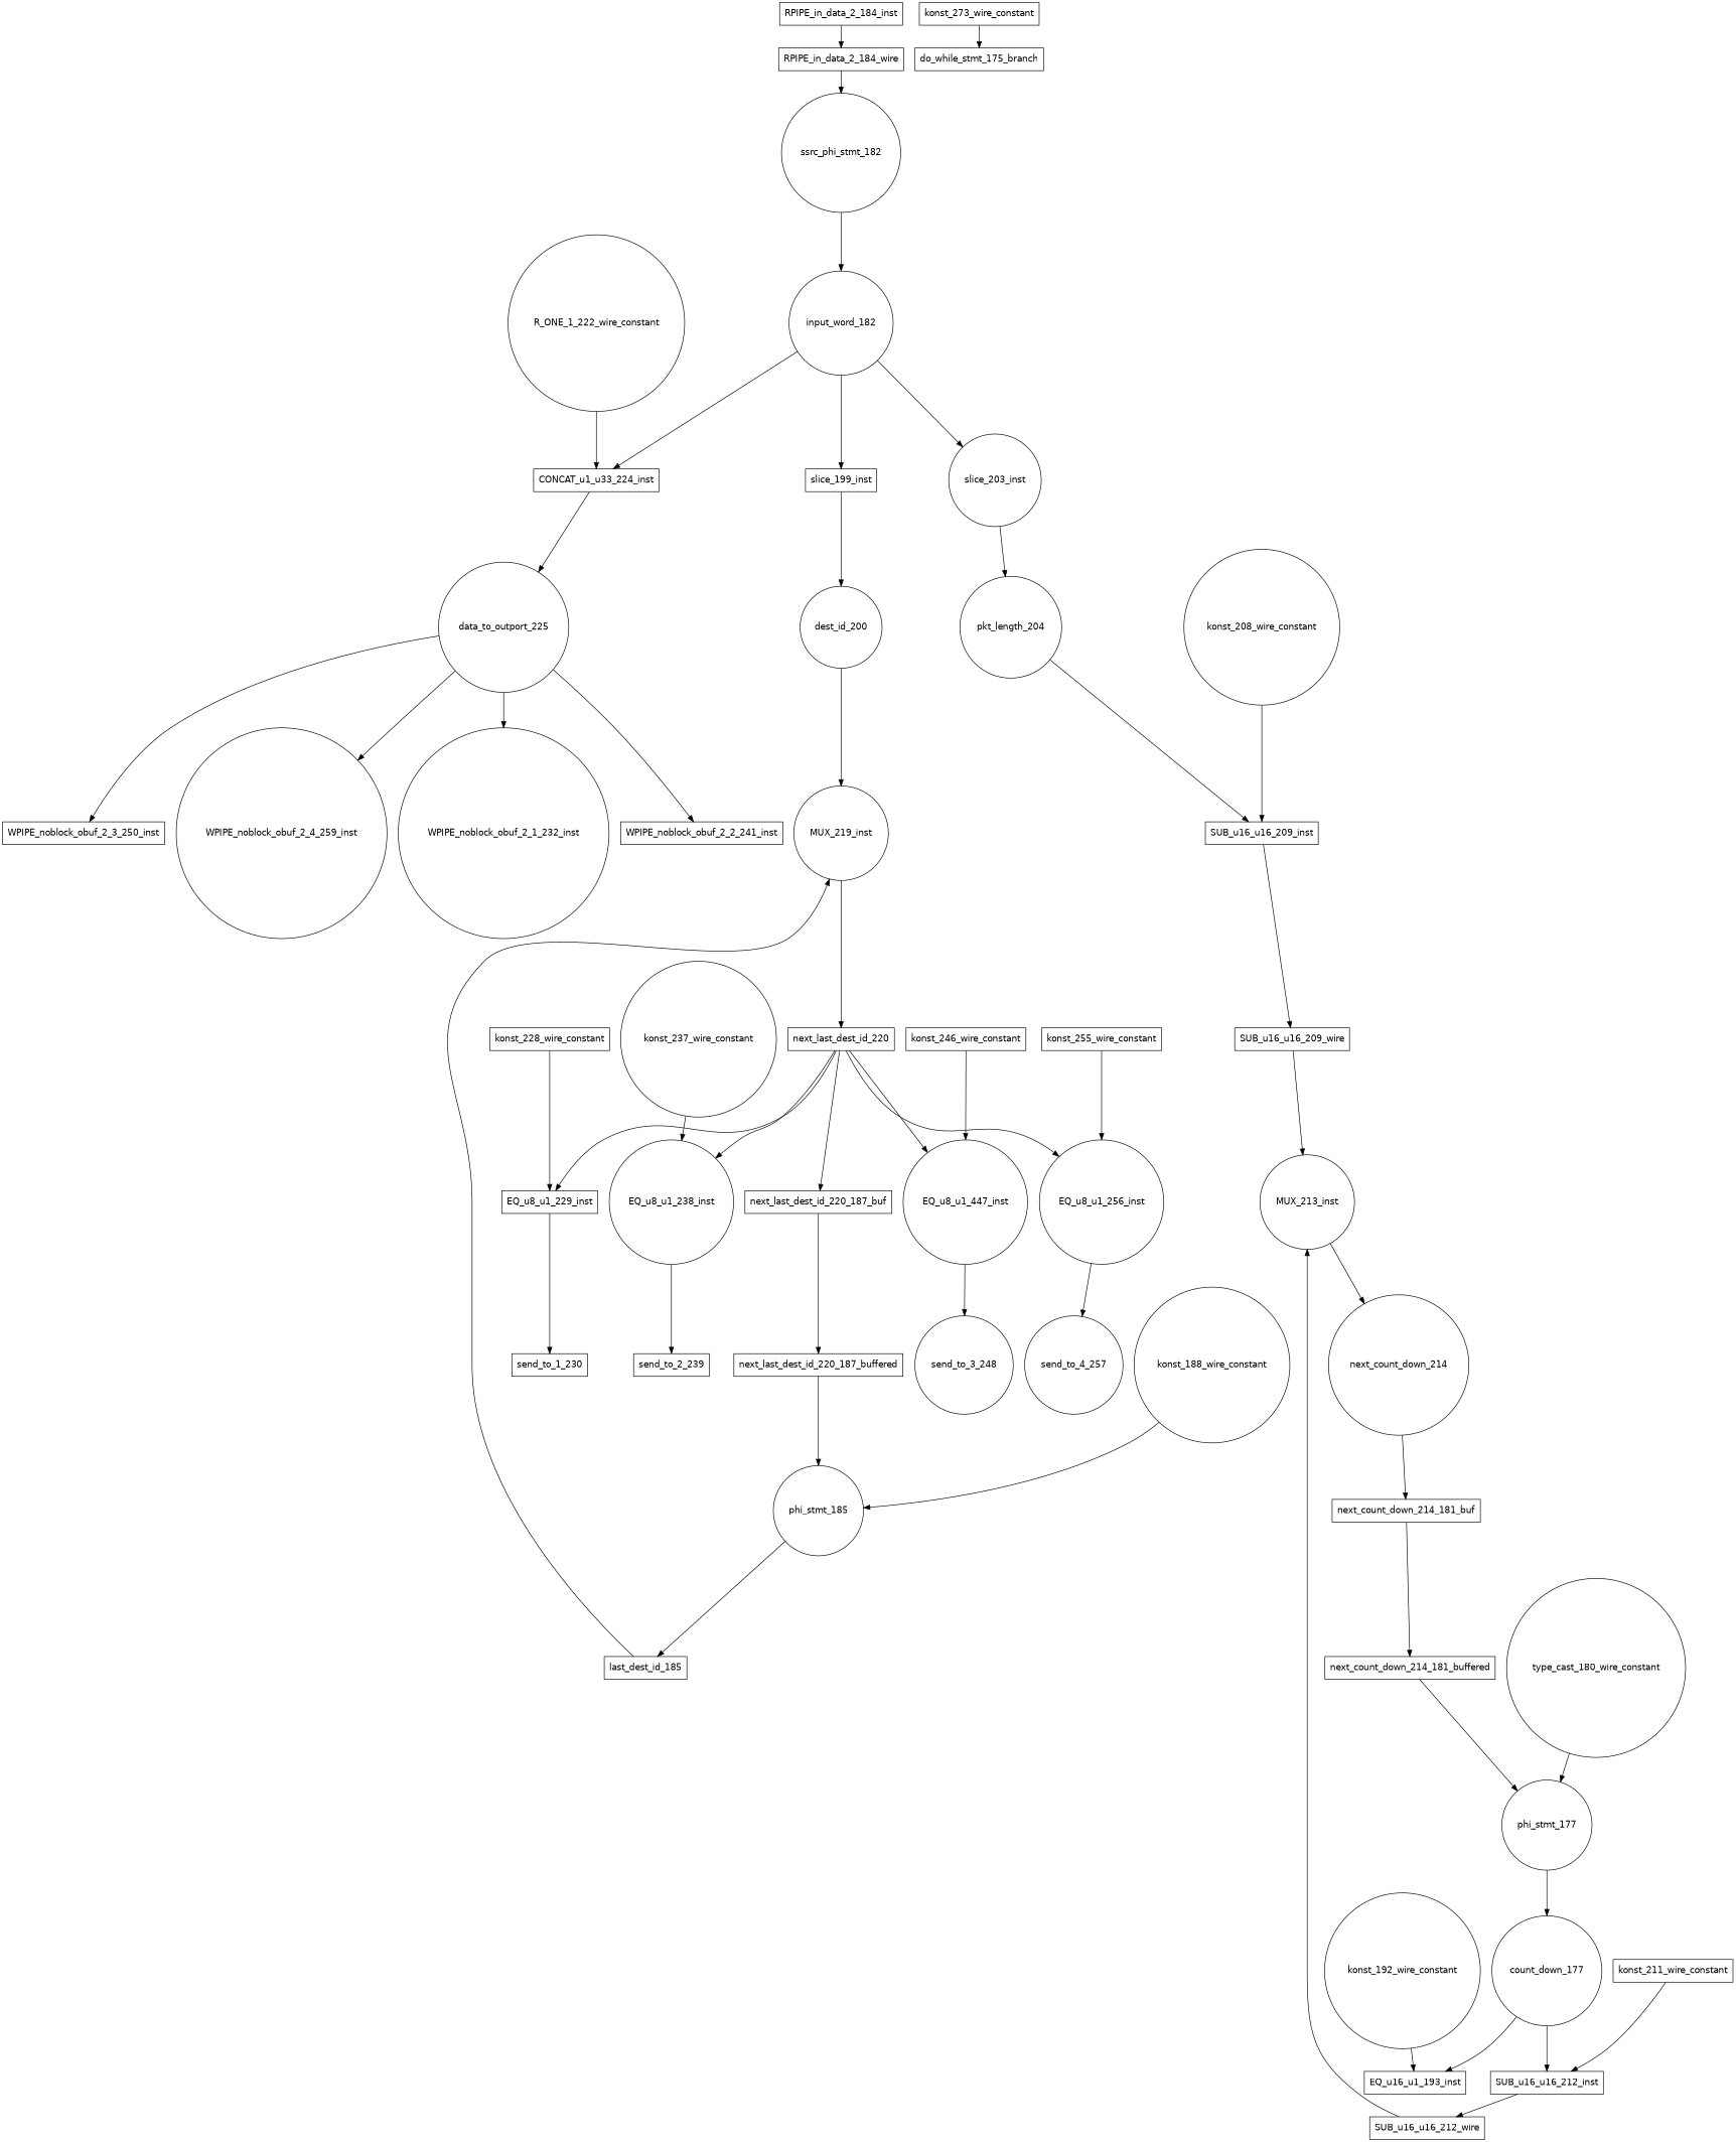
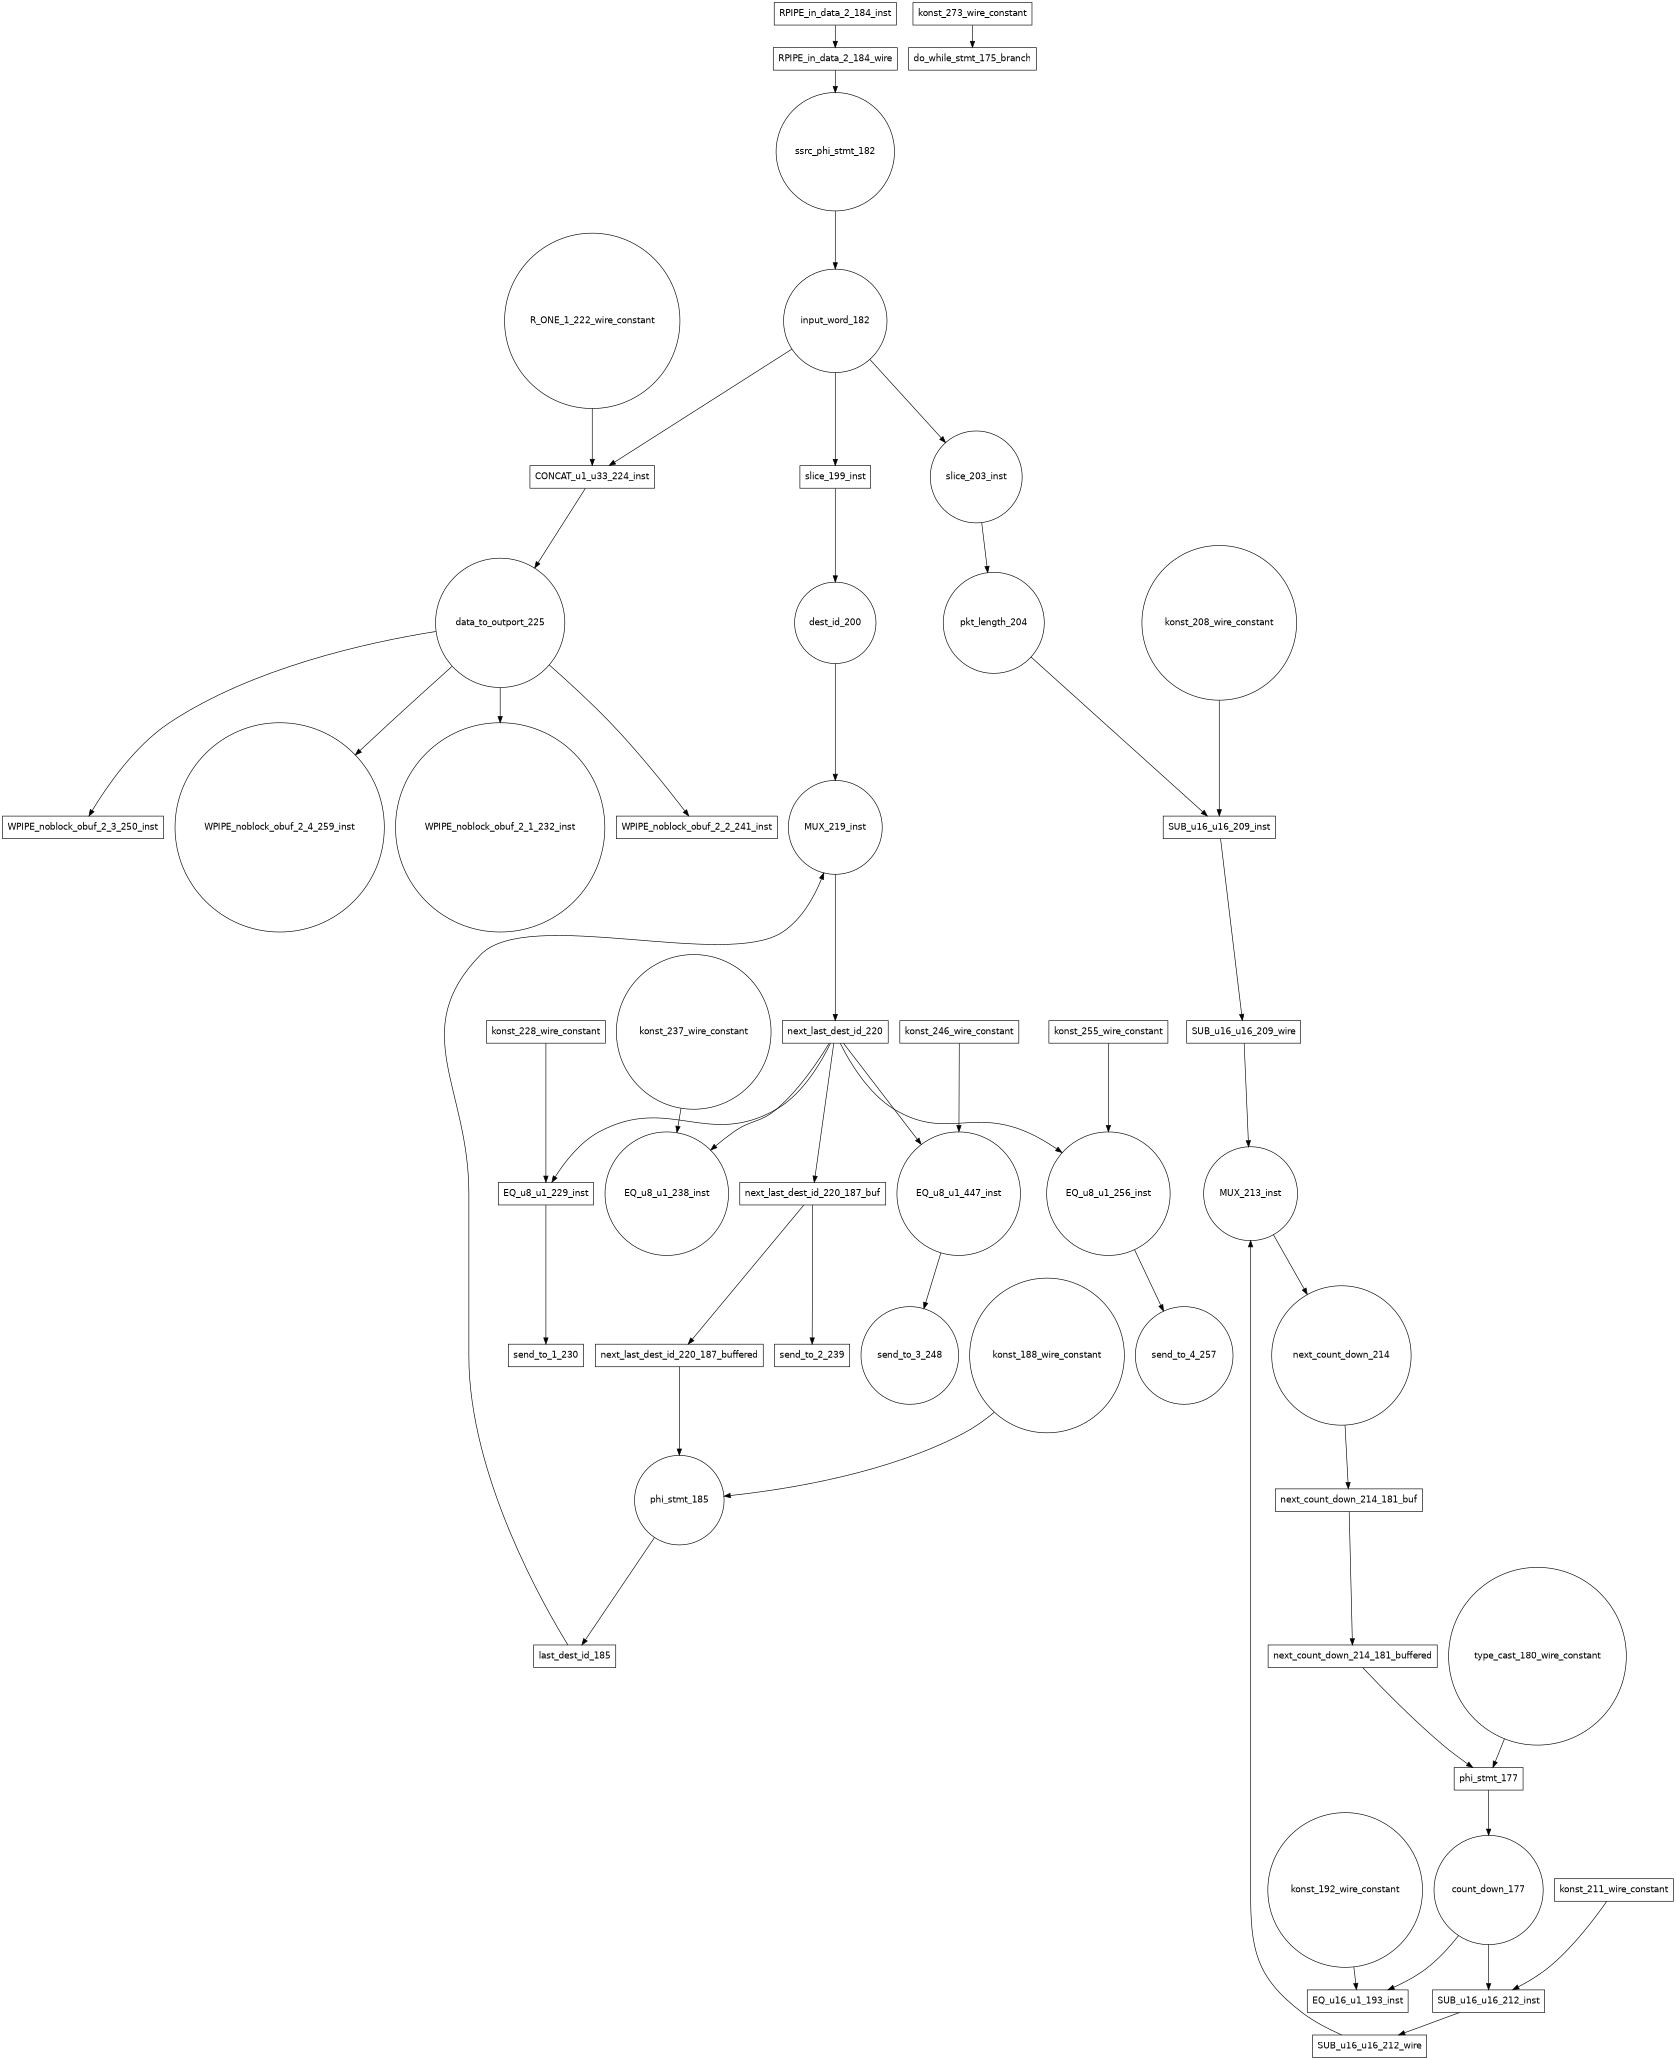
  digraph {
    fontname="DejaVu Sans"
    node [fontname="DejaVu Sans" shape=box]
    edge [fontname="DejaVu Sans"]
    ssrc_phi_stmt_182 [shape=circle]
    RPIPE_in_data_2_184_wire
    input_word_182 [shape=circle]
    R_ONE_1_222_wire_constant [shape=circle]
    CONCAT_u1_u33_224_inst
    data_to_outport_225 [shape=circle]
    MUX_213_inst [shape=circle]
    SUB_u16_u16_209_wire
    next_count_down_214 [shape=circle]
    SUB_u16_u16_212_wire
    count_down_177 [shape=circle]
    EQ_u16_u1_193_inst
    SUB_u16_u16_212_inst
    WPIPE_noblock_obuf_2_1_232_inst [shape=circle]
    WPIPE_noblock_obuf_2_2_241_inst
    WPIPE_noblock_obuf_2_3_250_inst
    WPIPE_noblock_obuf_2_4_259_inst [shape=circle]
    dest_id_200 [shape=circle]
    MUX_219_inst [shape=circle]
    next_last_dest_id_220
    slice_199_inst
    slice_203_inst [shape=circle]
    pkt_length_204 [shape=circle]
    konst_188_wire_constant [shape=circle]
    phi_stmt_185 [shape=circle]
    last_dest_id_185
    konst_192_wire_constant [shape=circle]
    konst_208_wire_constant [shape=circle]
    SUB_u16_u16_209_inst
    konst_211_wire_constant
    konst_228_wire_constant
    EQ_u8_u1_229_inst
    send_to_1_230
    konst_237_wire_constant [shape=circle]
    EQ_u8_u1_238_inst [shape=circle]
    send_to_2_239
    n37 [label=EQ_u8_u1_447_inst shape=circle]
    konst_246_wire_constant
    send_to_3_248 [shape=circle]
    EQ_u8_u1_256_inst [shape=circle]
    konst_255_wire_constant
    send_to_4_257 [shape=circle]
    konst_273_wire_constant
    do_while_stmt_175_branch
    next_count_down_214_181_buf
    next_count_down_214_181_buffered
-   phi_stmt_177 [shape=circle]
+   phi_stmt_177
    next_last_dest_id_220_187_buf
    next_last_dest_id_220_187_buffered
    type_cast_180_wire_constant [shape=circle]
    RPIPE_in_data_2_184_inst
    ssrc_phi_stmt_182 -> input_word_182
    RPIPE_in_data_2_184_wire -> ssrc_phi_stmt_182
    input_word_182 -> CONCAT_u1_u33_224_inst
    input_word_182 -> slice_199_inst
    input_word_182 -> slice_203_inst
    R_ONE_1_222_wire_constant -> CONCAT_u1_u33_224_inst
    CONCAT_u1_u33_224_inst -> data_to_outport_225
    data_to_outport_225 -> WPIPE_noblock_obuf_2_1_232_inst
    data_to_outport_225 -> WPIPE_noblock_obuf_2_2_241_inst
    data_to_outport_225 -> WPIPE_noblock_obuf_2_3_250_inst
    data_to_outport_225 -> WPIPE_noblock_obuf_2_4_259_inst
    MUX_213_inst -> next_count_down_214
    SUB_u16_u16_209_wire -> MUX_213_inst
    next_count_down_214 -> next_count_down_214_181_buf
    SUB_u16_u16_212_wire -> MUX_213_inst
    count_down_177 -> EQ_u16_u1_193_inst
    count_down_177 -> SUB_u16_u16_212_inst
    SUB_u16_u16_212_inst -> SUB_u16_u16_212_wire
    dest_id_200 -> MUX_219_inst
    MUX_219_inst -> next_last_dest_id_220
    next_last_dest_id_220 -> EQ_u8_u1_229_inst
    next_last_dest_id_220 -> EQ_u8_u1_238_inst
    next_last_dest_id_220 -> n37
    next_last_dest_id_220 -> EQ_u8_u1_256_inst
    next_last_dest_id_220 -> next_last_dest_id_220_187_buf
    slice_199_inst -> dest_id_200
    slice_203_inst -> pkt_length_204
    pkt_length_204 -> SUB_u16_u16_209_inst
    konst_188_wire_constant -> phi_stmt_185
    phi_stmt_185 -> last_dest_id_185
    last_dest_id_185 -> MUX_219_inst
    konst_192_wire_constant -> EQ_u16_u1_193_inst
    konst_208_wire_constant -> SUB_u16_u16_209_inst
    SUB_u16_u16_209_inst -> SUB_u16_u16_209_wire
    konst_211_wire_constant -> SUB_u16_u16_212_inst
    konst_228_wire_constant -> EQ_u8_u1_229_inst
    EQ_u8_u1_229_inst -> send_to_1_230
    konst_237_wire_constant -> EQ_u8_u1_238_inst
-   EQ_u8_u1_238_inst -> send_to_2_239
+   next_last_dest_id_220_187_buf -> send_to_2_239
    n37 -> send_to_3_248
    konst_246_wire_constant -> n37
    EQ_u8_u1_256_inst -> send_to_4_257
    konst_255_wire_constant -> EQ_u8_u1_256_inst
    konst_273_wire_constant -> do_while_stmt_175_branch
    next_count_down_214_181_buf -> next_count_down_214_181_buffered
    next_count_down_214_181_buffered -> phi_stmt_177
    phi_stmt_177 -> count_down_177
    next_last_dest_id_220_187_buf -> next_last_dest_id_220_187_buffered
    next_last_dest_id_220_187_buffered -> phi_stmt_185
    type_cast_180_wire_constant -> phi_stmt_177
    RPIPE_in_data_2_184_inst -> RPIPE_in_data_2_184_wire
  }
